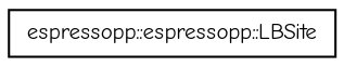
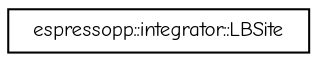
  digraph {
    rankdir=LR
    fontname="Comic Neue"
-   n1 [color=black fillcolor=white fontname="Comic Neue" fontsize=10 height=0.2 label="espressopp::espressopp::LBSite" shape=record style=filled width=0.4]
+   n1 [color=black fillcolor=white fontname="Comic Neue" fontsize=10 height=0.2 label="espressopp::integrator::LBSite" shape=record style=filled width=0.4]
  }
